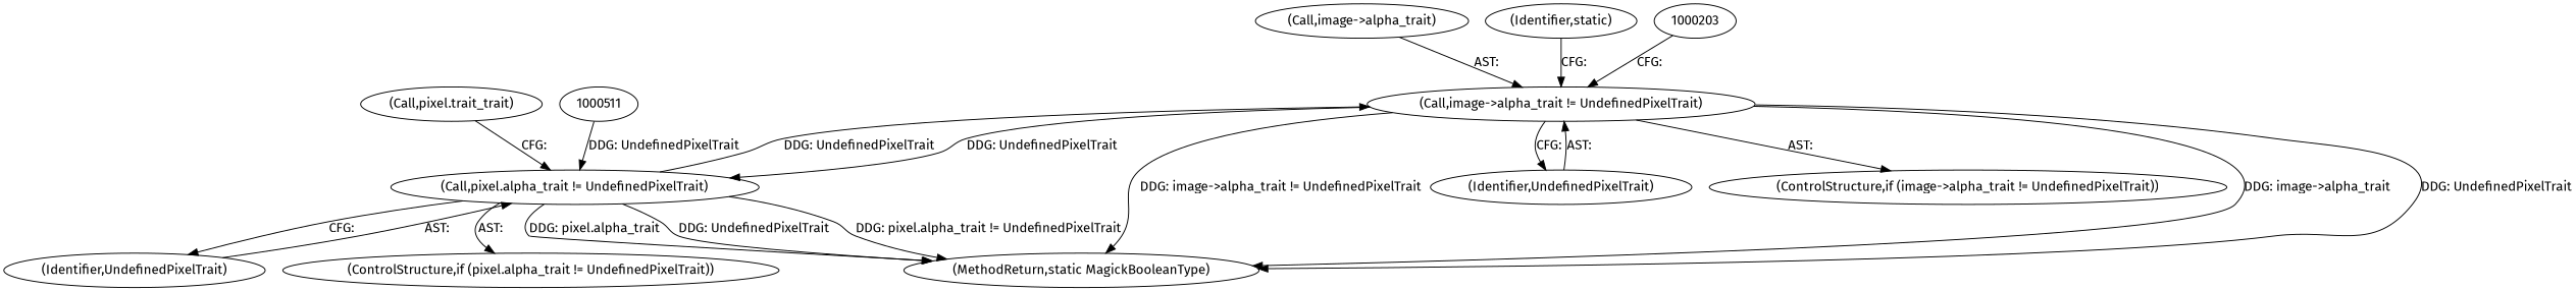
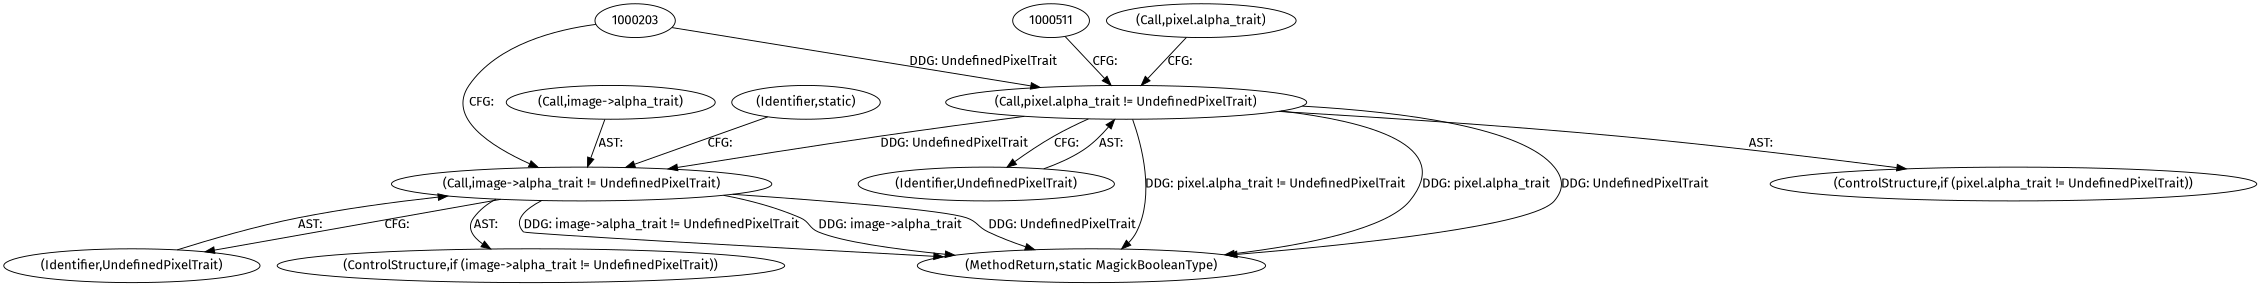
  digraph {
    fontname="Fira Sans"
    node [fontname="Fira Sans"]
    edge [fontname="Fira Sans"]
    n1 [label="(Call,image->alpha_trait != UndefinedPixelTrait)"]
    n2 [label="(Call,pixel.alpha_trait != UndefinedPixelTrait)"]
    n3 [label="(MethodReturn,static MagickBooleanType)"]
    n4 [label="(Identifier,UndefinedPixelTrait)"]
    n5 [label="(ControlStructure,if (image->alpha_trait != UndefinedPixelTrait))"]
    n6 [label="(ControlStructure,if (pixel.alpha_trait != UndefinedPixelTrait))"]
    n7 [label="(Identifier,UndefinedPixelTrait)"]
    n8 [label="(Call,image->alpha_trait)"]
    n9 [label="(Identifier,static)"]
-   n10 [label="(Call,pixel.trait_trait)"]
+   n10 [label="(Call,pixel.alpha_trait)"]
    1000203
    n12 [label=1000511]
-   n1 -> n2 [label="DDG: UndefinedPixelTrait"]
+   1000203 -> n2 [label="DDG: UndefinedPixelTrait"]
    n1 -> n3 [label="DDG: UndefinedPixelTrait"]
    n1 -> n3 [label="DDG: image->alpha_trait != UndefinedPixelTrait"]
    n1 -> n3 [label="DDG: image->alpha_trait"]
    n1 -> n4 [label="CFG: "]
    n1 -> n5 [label="AST: "]
    n2 -> n1 [label="DDG: UndefinedPixelTrait"]
    n2 -> n3 [label="DDG: pixel.alpha_trait != UndefinedPixelTrait"]
    n2 -> n3 [label="DDG: pixel.alpha_trait"]
    n2 -> n3 [label="DDG: UndefinedPixelTrait"]
    n2 -> n6 [label="AST: "]
    n2 -> n7 [label="CFG: "]
    n4 -> n1 [label="AST: "]
    n7 -> n2 [label="AST: "]
    n8 -> n1 [label="AST: "]
    n9 -> n1 [label="CFG: "]
    n10 -> n2 [label="CFG: "]
    1000203 -> n1 [label="CFG: "]
-   n12 -> n2 [label="DDG: UndefinedPixelTrait"]
+   n12 -> n2 [label="CFG: "]
  }
